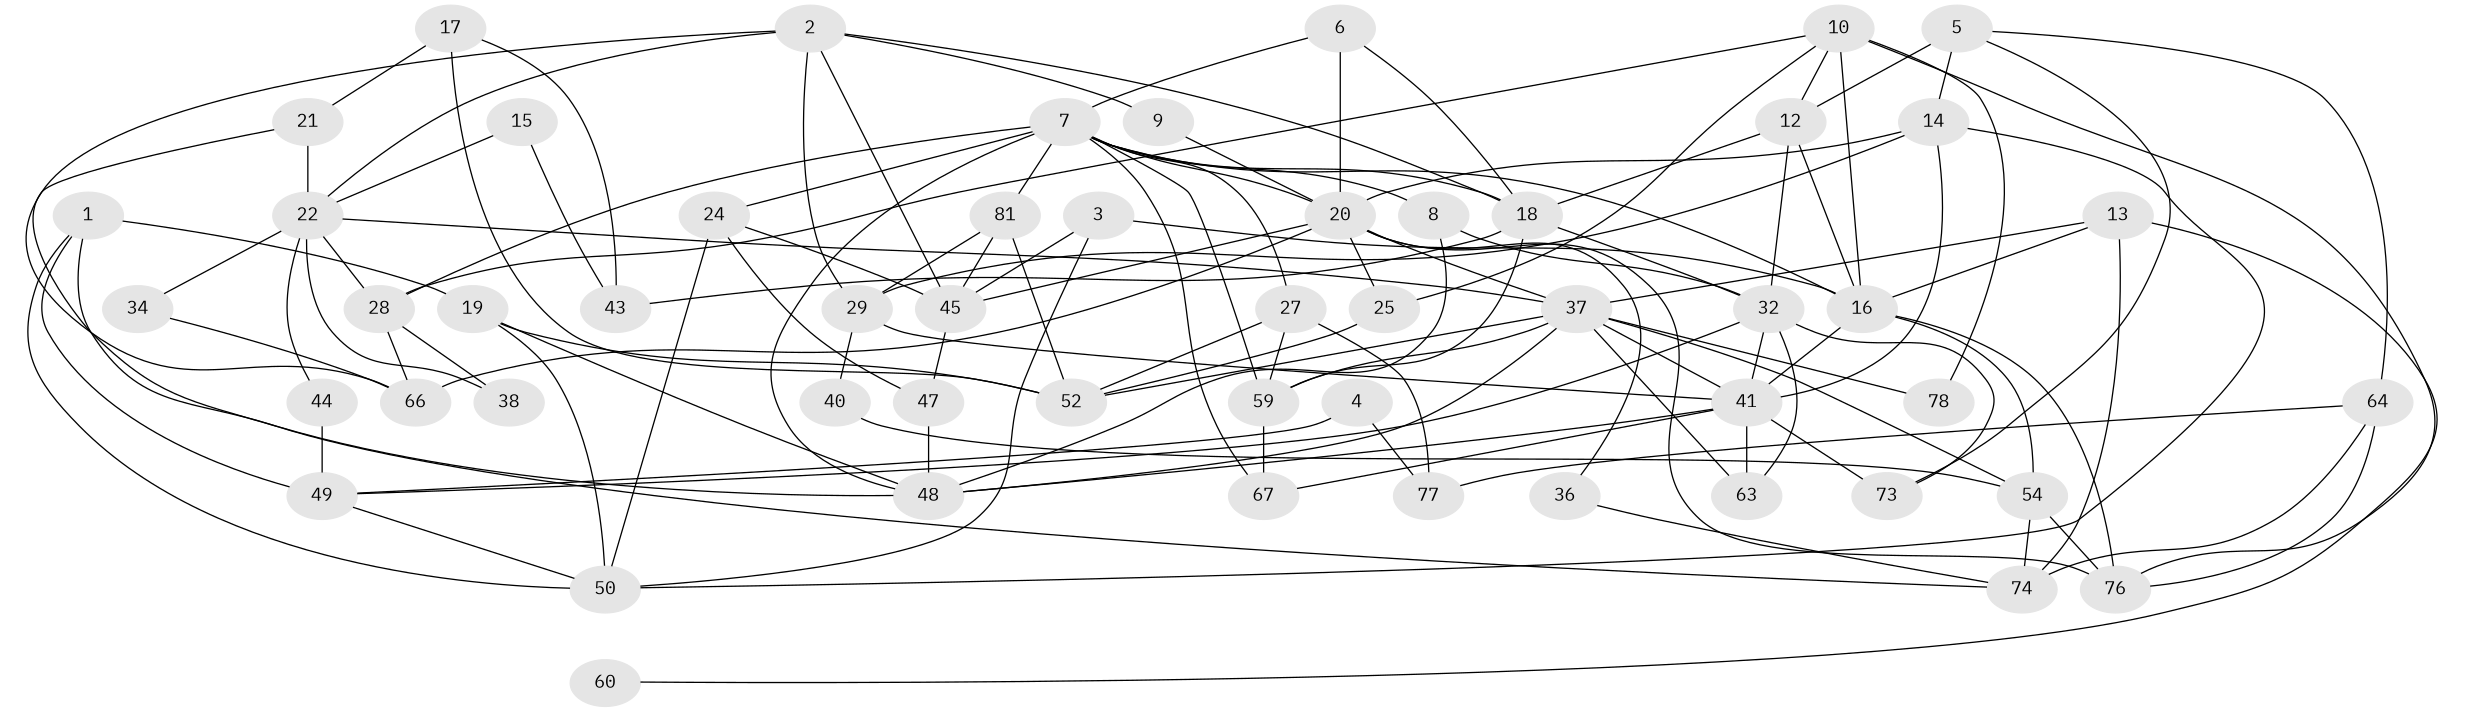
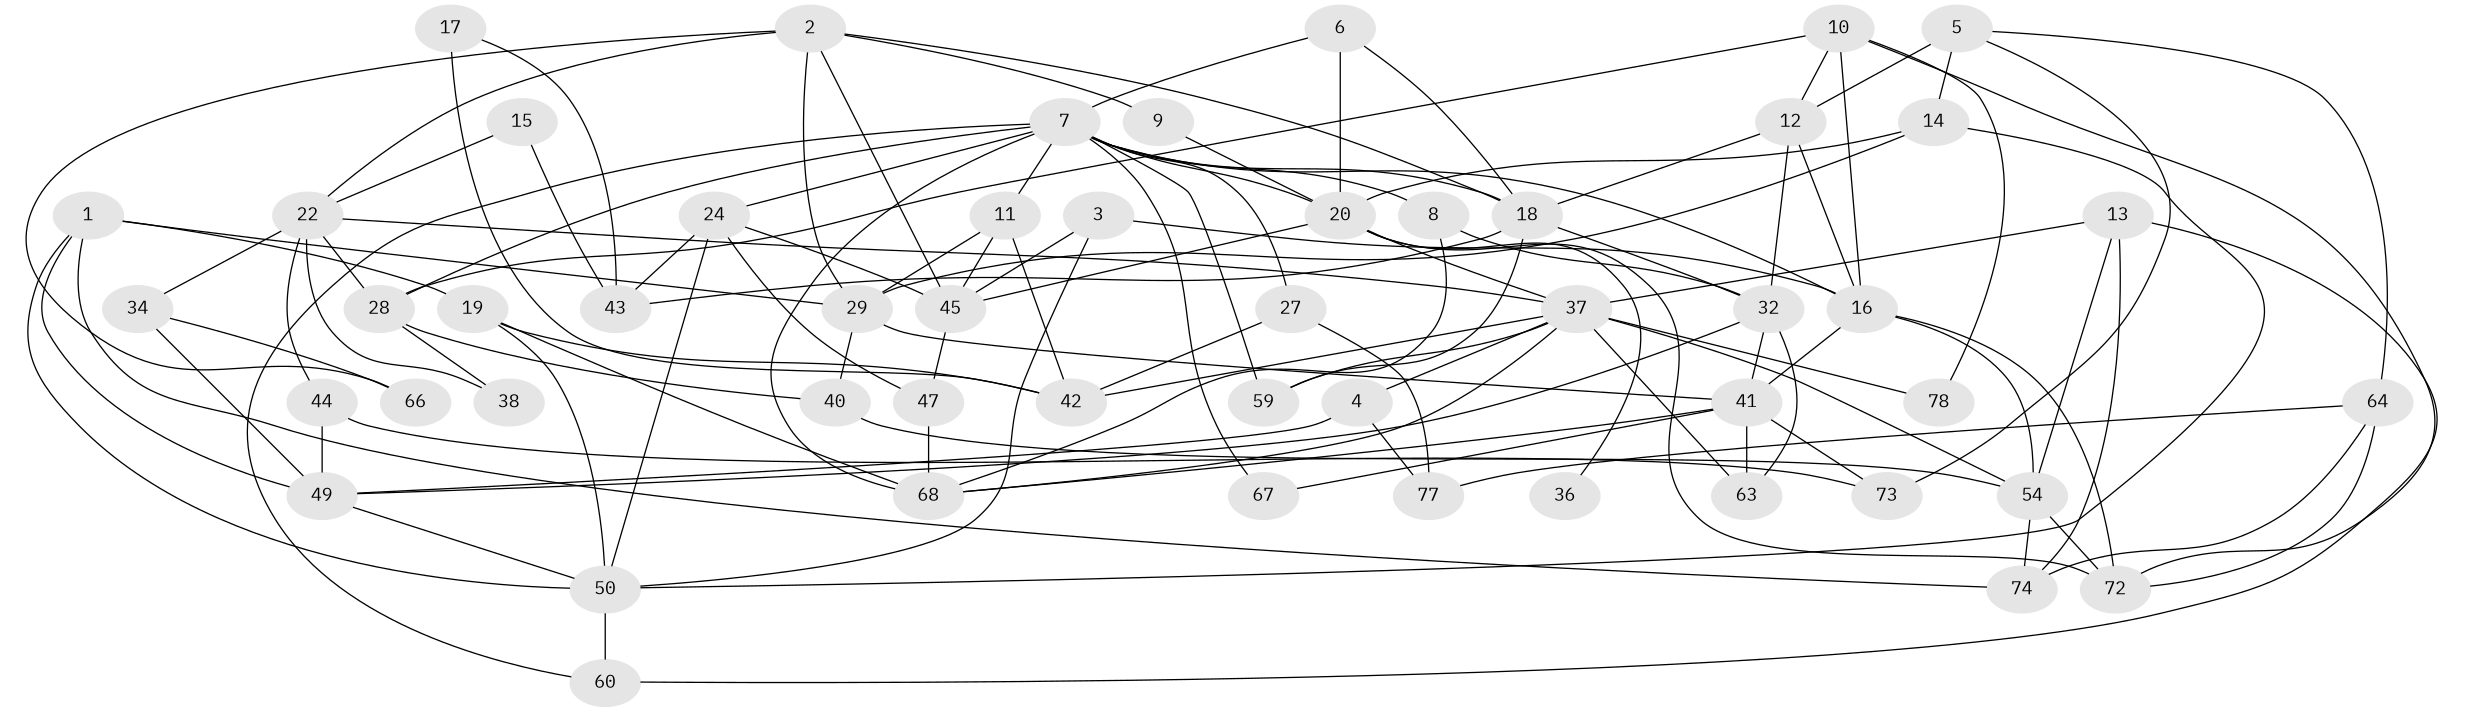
  graph {
    fontname="IBM Plex Mono"
    node [color=gray90 fontname="IBM Plex Mono" style=filled]
    edge [fontname="IBM Plex Mono"]
    1 [super="+35"]
    19
    29
    49 [super="+56"]
    50
    74
-   48 [super="+75"]
-   42 [super="+46" label=52]
+   48 [super="+75" label=68]
+   42 [super="+46"]
    41 [super="+58"]
    40
    60
    2 [super="+31"]
    9
    18
    22 [super="+61"]
    45 [super="+65"]
    66
    3 [super="+71"]
    16 [super="+70"]
    20 [super="+53"]
    59 [super="+68"]
    32 [super="+72"]
    43
    28 [super="+55"]
    37 [super="+69"]
    34
    38
    44
    47
-   76
+   76 [label=72]
    54
    4
    77
    5 [super="+30"]
    12 [super="+51"]
    14 [super="+26"]
    64
    73
    6 [super="+62"]
    7 [super="+23"]
    8
-   11 [super="+33" label=81]
+   11 [super="+33"]
    24
    27 [super="+39"]
    67
-   25
    36
    63
    10 [super="+57"]
    78
    13
    15
-   21 [super="+52"]
    17
    1 -- 19
+   1 -- 29
    1 -- 49 [weight=2]
    1 -- 50
    1 -- 74
    19 -- 50
    19 -- 48
    19 -- 42
    29 -- 41
    29 -- 40
    49 -- 50
+   50 -- 60
    41 -- 48
    41 -- 73
    41 -- 67
    41 -- 63
    40 -- 54
    2 -- 29
    2 -- 9
    2 -- 18
    2 -- 22
    2 -- 45
    2 -- 66
    9 -- 20
    18 -- 59
    18 -- 32
    18 -- 43
    22 -- 28
    22 -- 37 [weight=2]
    22 -- 34
    22 -- 38
    22 -- 44
    45 -- 47
    3 -- 50
    3 -- 45
    3 -- 16
    16 -- 41
    16 -- 76
    16 -- 54
    20 -- 45
-   20 -- 66
    20 -- 37
    20 -- 76
-   20 -- 25
    20 -- 36
-   59 -- 67
    32 -- 49
    32 -- 41
-   32 -- 73
+   44 -- 73
    32 -- 63
-   28 -- 66
+   28 -- 40
    28 -- 38
    37 -- 48
    37 -- 42
-   37 -- 41
+   37 -- 4
    37 -- 59
    37 -- 54
    37 -- 63
    37 -- 78
+   34 -- 49
    34 -- 66
    44 -- 49 [weight=2]
    47 -- 48
    54 -- 74
    54 -- 76
    4 -- 49
    4 -- 77
    5 -- 12
    5 -- 14
    5 -- 64
    5 -- 73
    12 -- 18
    12 -- 16
    12 -- 32
    14 -- 29
    14 -- 50
-   14 -- 41
    14 -- 20
    64 -- 74
    64 -- 76
    64 -- 77
    6 -- 18
    6 -- 20
    6 -- 7
    7 -- 48
+   7 -- 60
    7 -- 18
    7 -- 16
    7 -- 20
    7 -- 59
    7 -- 28
    7 -- 8
    7 -- 11
    7 -- 24
    7 -- 27
    7 -- 67
    8 -- 48
    8 -- 32
    11 -- 29
    11 -- 42
    11 -- 45
    24 -- 50
    24 -- 45
+   24 -- 43
    24 -- 47
    27 -- 42
-   27 -- 59
    27 -- 77
-   25 -- 42
-   36 -- 74
    10 -- 16
    10 -- 28
    10 -- 76
    10 -- 12
-   10 -- 25
    10 -- 78
    13 -- 74
    13 -- 60
-   13 -- 16
+   13 -- 54
    13 -- 37 [weight=2]
    15 -- 22
    15 -- 43
-   21 -- 48
-   21 -- 22
    17 -- 42
    17 -- 43
-   17 -- 21
  }
